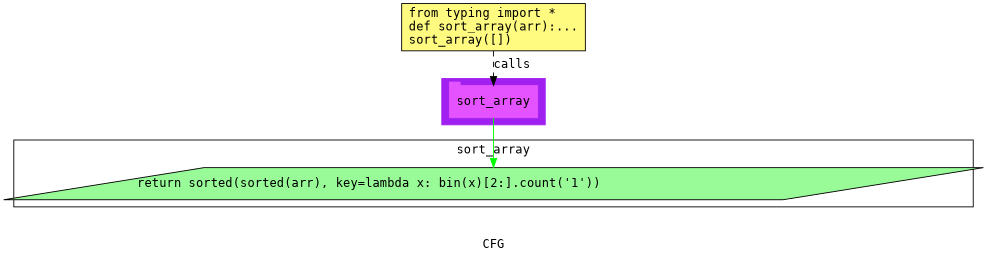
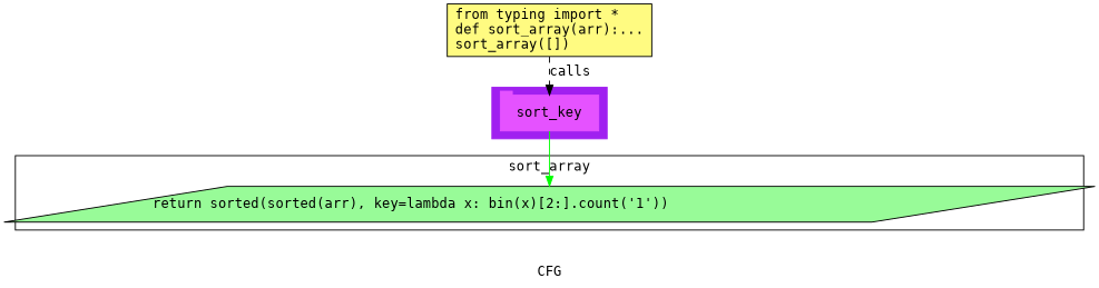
  digraph {
    compound=True
    fontname="DejaVu Sans Mono"
    label=CFG
    pack=False
    rankdir=TB
    ranksep=0.02
    node [fontname="DejaVu Sans Mono" style="filled,solid"]
    edge [fontname="DejaVu Sans Mono"]
-   n1 [color="#E552FF" height=0.5 label=sort_array linenum="[7]" shape=tab style=filled width=1.375]
+   n1 [color="#E552FF" height=0.5 label=sort_key linenum="[7]" shape=tab style=filled width=1.375]
    n2 [fillcolor="#98fb98" height=0.5 label="return sorted(sorted(arr), key=lambda x: bin(x)[2:].count('1'))\l" linenum="[5]" shape=parallelogram width=14.188]
    n3 [fillcolor="#FFFB81" height=0.73611 label="from typing import *\ldef sort_array(arr):...\lsort_array([])\l" linenum="[1]" shape=rectangle width=2.8611]
    subgraph cluster_1 {
      color=purple
      compound=true
      label=""
      shape=tab
      style=filled
      n1
    }
    subgraph cluster_2 {
      label=sort_array
      n2
    }
    n1 -> n2 [color=green]
    n3 -> n1 [label=calls style=dashed]
  }
